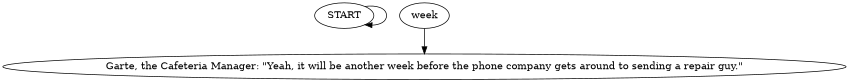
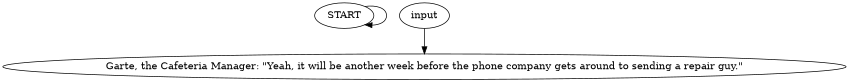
  digraph {
    n1 [label=START]
-   n2 [label=week]
+   n2 [label=input]
    n3 [label="Garte, the Cafeteria Manager: \"Yeah, it will be another week before the phone company gets around to sending a repair guy.\""]
    n1 -> n1
    n2 -> n3
  }
